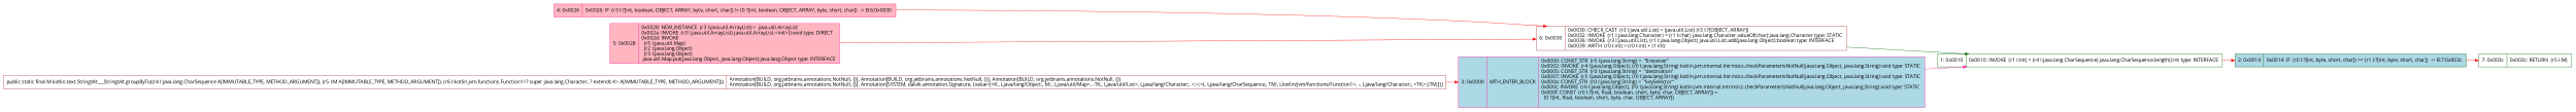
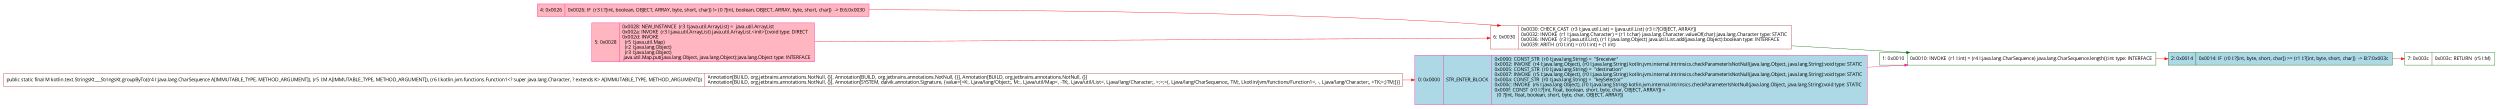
  digraph {
    fontname="Open Sans"
    rankdir=LR
    node [color=deeppink fillcolor=white fontname="Open Sans" shape=record style=filled]
    edge [color=red fontname="Open Sans"]
-   n1 [fillcolor=lightblue label="{0\:\ 0x0000|MTH_ENTER_BLOCK\l|0x0000: CONST_STR  (r0 I:java.lang.String) =  \"$receiver\" \l0x0002: INVOKE  (r4 I:java.lang.Object), (r0 I:java.lang.String) kotlin.jvm.internal.Intrinsics.checkParameterIsNotNull(java.lang.Object, java.lang.String):void type: STATIC \l0x0005: CONST_STR  (r0 I:java.lang.String) =  \"destination\" \l0x0007: INVOKE  (r5 I:java.lang.Object), (r0 I:java.lang.String) kotlin.jvm.internal.Intrinsics.checkParameterIsNotNull(java.lang.Object, java.lang.String):void type: STATIC \l0x000a: CONST_STR  (r0 I:java.lang.String) =  \"keySelector\" \l0x000c: INVOKE  (r6 I:java.lang.Object), (r0 I:java.lang.String) kotlin.jvm.internal.Intrinsics.checkParameterIsNotNull(java.lang.Object, java.lang.String):void type: STATIC \l0x000f: CONST  (r0 I:?[int, float, boolean, short, byte, char, OBJECT, ARRAY]) = \l  (0 ?[int, float, boolean, short, byte, char, OBJECT, ARRAY])\l \l}"]
+   n1 [fillcolor=lightblue label="{0\:\ 0x0000|STR_ENTER_BLOCK\l|0x0000: CONST_STR  (r0 I:java.lang.String) =  \"$receiver\" \l0x0002: INVOKE  (r4 I:java.lang.Object), (r0 I:java.lang.String) kotlin.jvm.internal.Intrinsics.checkParameterIsNotNull(java.lang.Object, java.lang.String):void type: STATIC \l0x0005: CONST_STR  (r0 I:java.lang.String) =  \"destination\" \l0x0007: INVOKE  (r5 I:java.lang.Object), (r0 I:java.lang.String) kotlin.jvm.internal.Intrinsics.checkParameterIsNotNull(java.lang.Object, java.lang.String):void type: STATIC \l0x000a: CONST_STR  (r0 I:java.lang.String) =  \"keySelector\" \l0x000c: INVOKE  (r6 I:java.lang.Object), (r0 I:java.lang.String) kotlin.jvm.internal.Intrinsics.checkParameterIsNotNull(java.lang.Object, java.lang.String):void type: STATIC \l0x000f: CONST  (r0 I:?[int, float, boolean, short, byte, char, OBJECT, ARRAY]) = \l  (0 ?[int, float, boolean, short, byte, char, OBJECT, ARRAY])\l \l}"]
    n2 [color=darkgreen label="{1\:\ 0x0010|0x0010: INVOKE  (r1 I:int) = (r4 I:java.lang.CharSequence) java.lang.CharSequence.length():int type: INTERFACE \l}"]
    n3 [color=darkgreen fillcolor=lightblue label="{2\:\ 0x0014|0x0014: IF  (r0 I:?[int, byte, short, char]) \>= (r1 I:?[int, byte, short, char])  \-\> B:7:0x003c \l}"]
    n4 [color=darkgreen label="{7\:\ 0x003c|0x003c: RETURN  (r5 I:M) \l}"]
    n5 [fillcolor=lightpink label="{4\:\ 0x0026|0x0026: IF  (r3 I:?[int, boolean, OBJECT, ARRAY, byte, short, char]) != (0 ?[int, boolean, OBJECT, ARRAY, byte, short, char])  \-\> B:6:0x0030 \l}"]
    n6 [color=brown label="{6\:\ 0x0030|0x0030: CHECK_CAST  (r3 I:java.util.List) = (java.util.List) (r3 I:?[OBJECT, ARRAY]) \l0x0032: INVOKE  (r1 I:java.lang.Character) = (r1 I:char) java.lang.Character.valueOf(char):java.lang.Character type: STATIC \l0x0036: INVOKE  (r3 I:java.util.List), (r1 I:java.lang.Object) java.util.List.add(java.lang.Object):boolean type: INTERFACE \l0x0039: ARITH  (r0 I:int) = (r0 I:int) + (1 int) \l}"]
    n7 [fillcolor=lightpink label="{5\:\ 0x0028|0x0028: NEW_INSTANCE  (r3 I:java.util.ArrayList) =  java.util.ArrayList \l0x002a: INVOKE  (r3 I:java.util.ArrayList) java.util.ArrayList.\<init\>():void type: DIRECT \l0x002d: INVOKE  \l  (r5 I:java.util.Map)\l  (r2 I:java.lang.Object)\l  (r3 I:java.lang.Object)\l java.util.Map.put(java.lang.Object, java.lang.Object):java.lang.Object type: INTERFACE \l}"]
    n8 [color=brown label="{public static final M kotlin.text.StringsKt___StringsKt.groupByTo((r4 I:java.lang.CharSequence A[IMMUTABLE_TYPE, METHOD_ARGUMENT]), (r5 I:M A[IMMUTABLE_TYPE, METHOD_ARGUMENT]), (r6 I:kotlin.jvm.functions.Function1\<? super java.lang.Character, ? extends K\> A[IMMUTABLE_TYPE, METHOD_ARGUMENT]))  | Annotation[BUILD, org.jetbrains.annotations.NotNull, \{\}], Annotation[BUILD, org.jetbrains.annotations.NotNull, \{\}], Annotation[BUILD, org.jetbrains.annotations.NotNull, \{\}]\lAnnotation[BUILD, org.jetbrains.annotations.NotNull, \{\}], Annotation[SYSTEM, dalvik.annotation.Signature, \{value=[\<K:, Ljava\/lang\/Object;, M::, Ljava\/util\/Map\<, \-TK;, Ljava\/util\/List\<, Ljava\/lang\/Character;, \>;\>;\>(, Ljava\/lang\/CharSequence;, TM;, Lkotlin\/jvm\/functions\/Function1\<, \-, Ljava\/lang\/Character;, +TK;\>;)TM;]\}]\l}"]
    n1 -> n2 [color=deeppink]
    n2 -> n3
    n3 -> n4
    n5 -> n6
    n6 -> n2 [color=darkgreen]
    n7 -> n6
    n8 -> n1
  }
